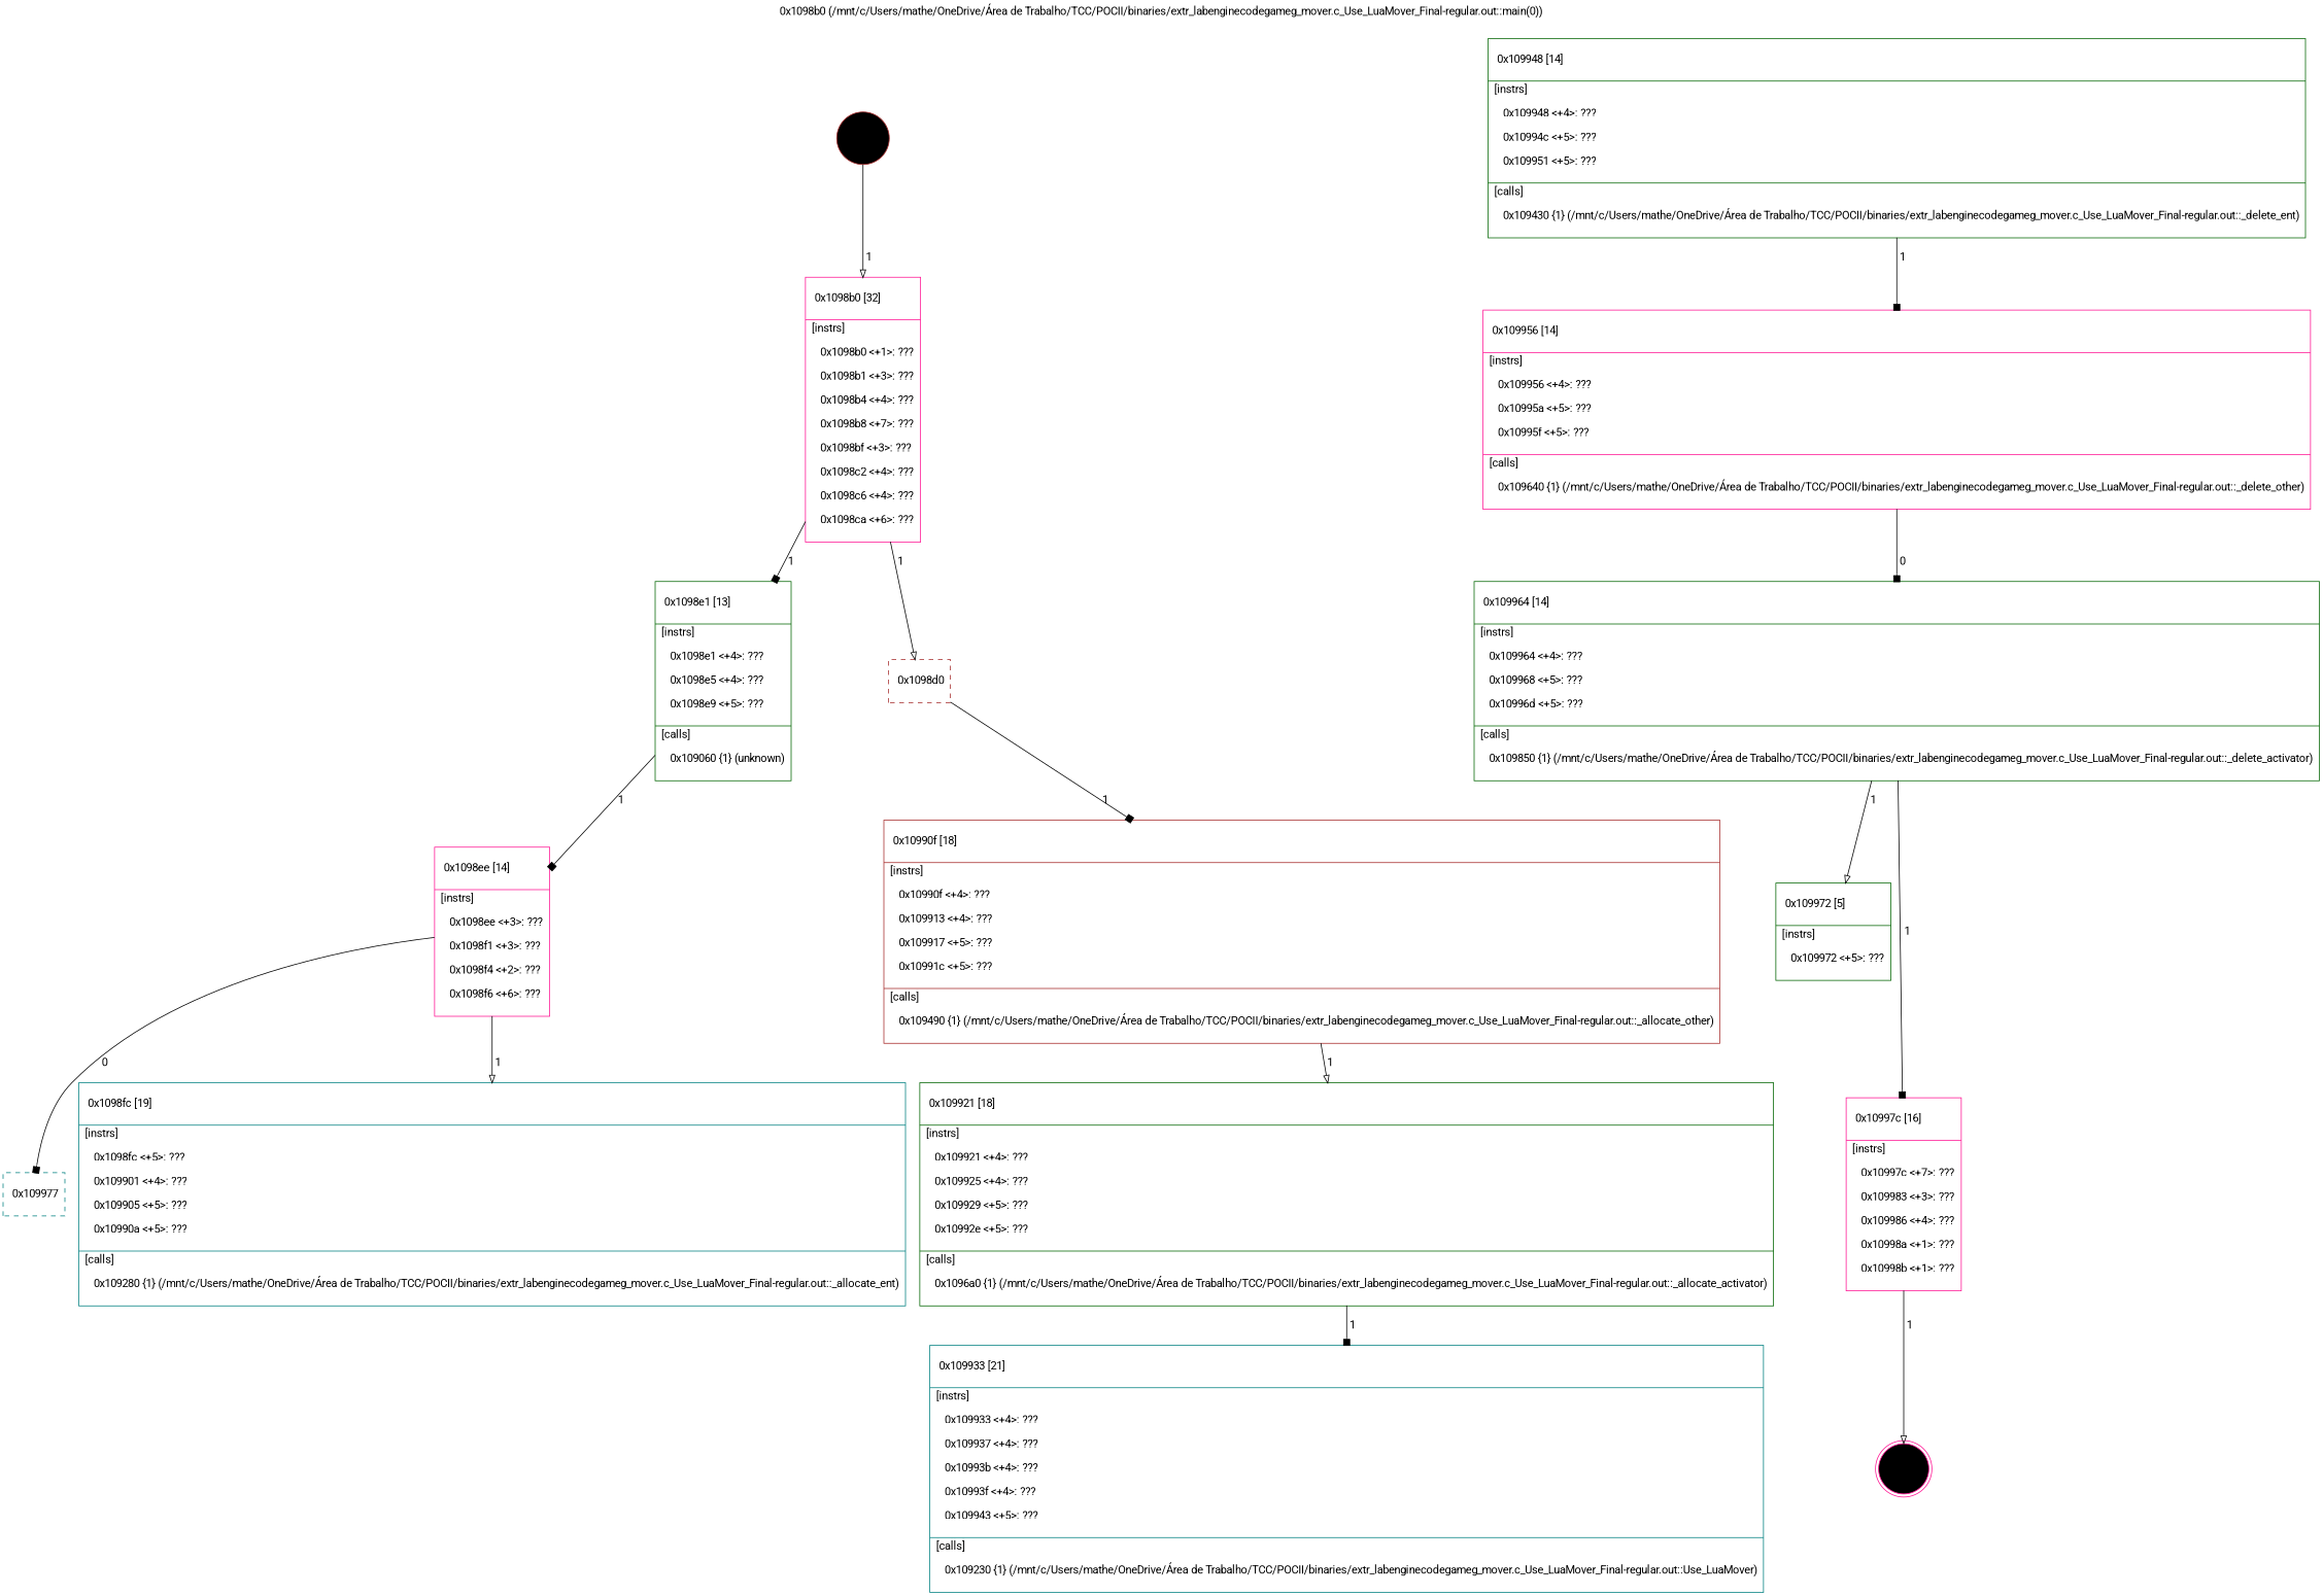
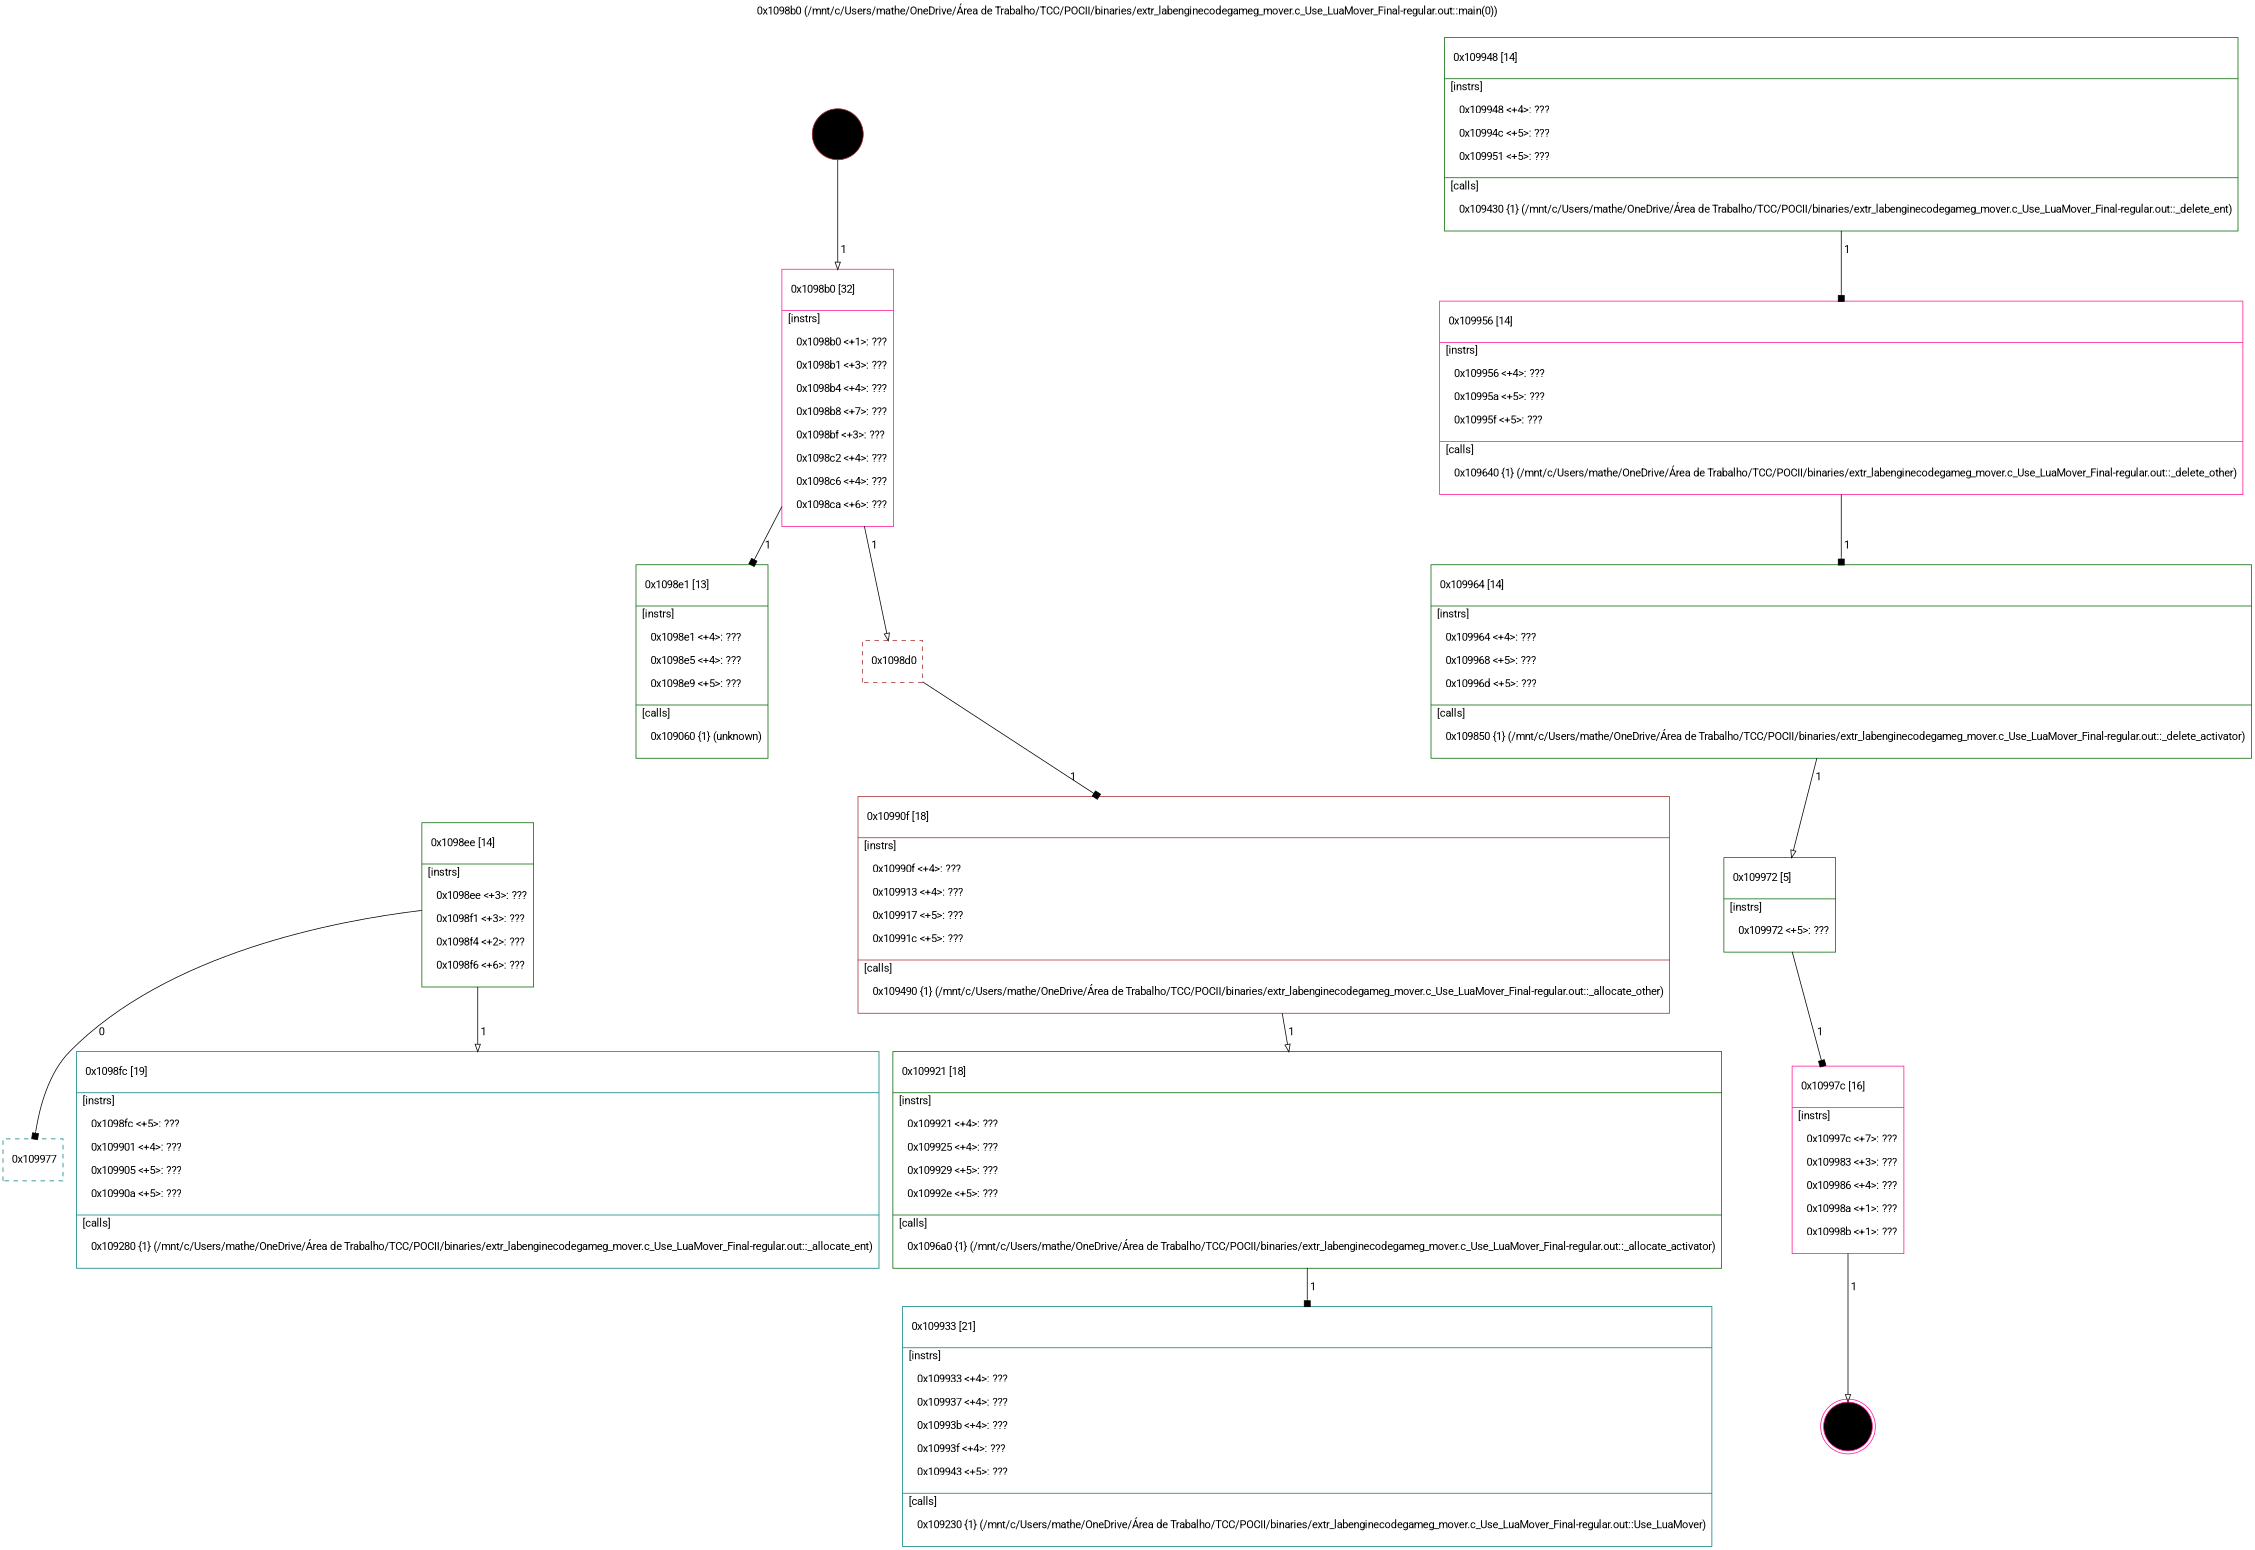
  digraph {
    fontname=Roboto
    label="0x1098b0 (/mnt/c/Users/mathe/OneDrive/Área de Trabalho/TCC/POCII/binaries/extr_labenginecodegameg_mover.c_Use_LuaMover_Final-regular.out::main(0))"
    labelloc=t
    node [color=darkgreen fontname=Roboto shape=record]
    edge [arrowhead=box fontname=Roboto]
    Entry [color=brown fillcolor=black height=0.3 shape=circle style=filled width=0.3]
    n2 [color=deeppink label="{\n     0x1098b0 [32]\l\n     | [instrs]\l\n     &nbsp;&nbsp;0x1098b0 \<+1\>: ???\l\n     &nbsp;&nbsp;0x1098b1 \<+3\>: ???\l\n     &nbsp;&nbsp;0x1098b4 \<+4\>: ???\l\n     &nbsp;&nbsp;0x1098b8 \<+7\>: ???\l\n     &nbsp;&nbsp;0x1098bf \<+3\>: ???\l\n     &nbsp;&nbsp;0x1098c2 \<+4\>: ???\l\n     &nbsp;&nbsp;0x1098c6 \<+4\>: ???\l\n     &nbsp;&nbsp;0x1098ca \<+6\>: ???\l\n  }"]
    n3 [label="{\n     0x1098e1 [13]\l\n     | [instrs]\l\n     &nbsp;&nbsp;0x1098e1 \<+4\>: ???\l\n     &nbsp;&nbsp;0x1098e5 \<+4\>: ???\l\n     &nbsp;&nbsp;0x1098e9 \<+5\>: ???\l\n     | [calls]\l\n     &nbsp;&nbsp;0x109060 \{1\} (unknown)\l\n  }"]
    n4 [color=brown label="{\n     0x1098d0\l\n  }" style=dashed]
-   n5 [color=deeppink label="{\n     0x1098ee [14]\l\n     | [instrs]\l\n     &nbsp;&nbsp;0x1098ee \<+3\>: ???\l\n     &nbsp;&nbsp;0x1098f1 \<+3\>: ???\l\n     &nbsp;&nbsp;0x1098f4 \<+2\>: ???\l\n     &nbsp;&nbsp;0x1098f6 \<+6\>: ???\l\n  }"]
+   n5 [label="{\n     0x1098ee [14]\l\n     | [instrs]\l\n     &nbsp;&nbsp;0x1098ee \<+3\>: ???\l\n     &nbsp;&nbsp;0x1098f1 \<+3\>: ???\l\n     &nbsp;&nbsp;0x1098f4 \<+2\>: ???\l\n     &nbsp;&nbsp;0x1098f6 \<+6\>: ???\l\n  }"]
    n6 [color=brown label="{\n     0x10990f [18]\l\n     | [instrs]\l\n     &nbsp;&nbsp;0x10990f \<+4\>: ???\l\n     &nbsp;&nbsp;0x109913 \<+4\>: ???\l\n     &nbsp;&nbsp;0x109917 \<+5\>: ???\l\n     &nbsp;&nbsp;0x10991c \<+5\>: ???\l\n     | [calls]\l\n     &nbsp;&nbsp;0x109490 \{1\} (/mnt/c/Users/mathe/OneDrive/Área de Trabalho/TCC/POCII/binaries/extr_labenginecodegameg_mover.c_Use_LuaMover_Final-regular.out::_allocate_other)\l\n  }"]
    n7 [color=teal label="{\n     0x109977\l\n  }" style=dashed]
    n8 [color=teal label="{\n     0x1098fc [19]\l\n     | [instrs]\l\n     &nbsp;&nbsp;0x1098fc \<+5\>: ???\l\n     &nbsp;&nbsp;0x109901 \<+4\>: ???\l\n     &nbsp;&nbsp;0x109905 \<+5\>: ???\l\n     &nbsp;&nbsp;0x10990a \<+5\>: ???\l\n     | [calls]\l\n     &nbsp;&nbsp;0x109280 \{1\} (/mnt/c/Users/mathe/OneDrive/Área de Trabalho/TCC/POCII/binaries/extr_labenginecodegameg_mover.c_Use_LuaMover_Final-regular.out::_allocate_ent)\l\n  }"]
    n9 [label="{\n     0x109921 [18]\l\n     | [instrs]\l\n     &nbsp;&nbsp;0x109921 \<+4\>: ???\l\n     &nbsp;&nbsp;0x109925 \<+4\>: ???\l\n     &nbsp;&nbsp;0x109929 \<+5\>: ???\l\n     &nbsp;&nbsp;0x10992e \<+5\>: ???\l\n     | [calls]\l\n     &nbsp;&nbsp;0x1096a0 \{1\} (/mnt/c/Users/mathe/OneDrive/Área de Trabalho/TCC/POCII/binaries/extr_labenginecodegameg_mover.c_Use_LuaMover_Final-regular.out::_allocate_activator)\l\n  }"]
    Exit [color=deeppink fillcolor=black height=0.3 peripheries=2 shape=circle style=filled width=0.3]
    n11 [color=teal label="{\n     0x109933 [21]\l\n     | [instrs]\l\n     &nbsp;&nbsp;0x109933 \<+4\>: ???\l\n     &nbsp;&nbsp;0x109937 \<+4\>: ???\l\n     &nbsp;&nbsp;0x10993b \<+4\>: ???\l\n     &nbsp;&nbsp;0x10993f \<+4\>: ???\l\n     &nbsp;&nbsp;0x109943 \<+5\>: ???\l\n     | [calls]\l\n     &nbsp;&nbsp;0x109230 \{1\} (/mnt/c/Users/mathe/OneDrive/Área de Trabalho/TCC/POCII/binaries/extr_labenginecodegameg_mover.c_Use_LuaMover_Final-regular.out::Use_LuaMover)\l\n  }"]
    n12 [label="{\n     0x109948 [14]\l\n     | [instrs]\l\n     &nbsp;&nbsp;0x109948 \<+4\>: ???\l\n     &nbsp;&nbsp;0x10994c \<+5\>: ???\l\n     &nbsp;&nbsp;0x109951 \<+5\>: ???\l\n     | [calls]\l\n     &nbsp;&nbsp;0x109430 \{1\} (/mnt/c/Users/mathe/OneDrive/Área de Trabalho/TCC/POCII/binaries/extr_labenginecodegameg_mover.c_Use_LuaMover_Final-regular.out::_delete_ent)\l\n  }"]
    n13 [color=deeppink label="{\n     0x109956 [14]\l\n     | [instrs]\l\n     &nbsp;&nbsp;0x109956 \<+4\>: ???\l\n     &nbsp;&nbsp;0x10995a \<+5\>: ???\l\n     &nbsp;&nbsp;0x10995f \<+5\>: ???\l\n     | [calls]\l\n     &nbsp;&nbsp;0x109640 \{1\} (/mnt/c/Users/mathe/OneDrive/Área de Trabalho/TCC/POCII/binaries/extr_labenginecodegameg_mover.c_Use_LuaMover_Final-regular.out::_delete_other)\l\n  }"]
    n14 [label="{\n     0x109964 [14]\l\n     | [instrs]\l\n     &nbsp;&nbsp;0x109964 \<+4\>: ???\l\n     &nbsp;&nbsp;0x109968 \<+5\>: ???\l\n     &nbsp;&nbsp;0x10996d \<+5\>: ???\l\n     | [calls]\l\n     &nbsp;&nbsp;0x109850 \{1\} (/mnt/c/Users/mathe/OneDrive/Área de Trabalho/TCC/POCII/binaries/extr_labenginecodegameg_mover.c_Use_LuaMover_Final-regular.out::_delete_activator)\l\n  }"]
    n15 [label="{\n     0x109972 [5]\l\n     | [instrs]\l\n     &nbsp;&nbsp;0x109972 \<+5\>: ???\l\n  }"]
    n16 [color=deeppink label="{\n     0x10997c [16]\l\n     | [instrs]\l\n     &nbsp;&nbsp;0x10997c \<+7\>: ???\l\n     &nbsp;&nbsp;0x109983 \<+3\>: ???\l\n     &nbsp;&nbsp;0x109986 \<+4\>: ???\l\n     &nbsp;&nbsp;0x10998a \<+1\>: ???\l\n     &nbsp;&nbsp;0x10998b \<+1\>: ???\l\n  }"]
    Entry -> n2 [arrowhead=onormal label=" 1"]
    n2 -> n3 [label=" 1"]
    n2 -> n4 [arrowhead=onormal label=" 1"]
-   n3 -> n5 [label=" 1"]
    n4 -> n6 [label=" 1"]
    n5 -> n7 [label=" 0"]
    n5 -> n8 [arrowhead=onormal label=" 1"]
    n6 -> n9 [arrowhead=onormal label=" 1"]
    n9 -> n11 [label=" 1"]
    n12 -> n13 [label=" 1"]
-   n13 -> n14 [label=" 0"]
+   n13 -> n14 [label=" 1"]
    n14 -> n15 [arrowhead=onormal label=" 1"]
-   n14 -> n16 [label=" 1"]
+   n15 -> n16 [label=" 1"]
    n16 -> Exit [arrowhead=onormal label=" 1"]
  }
